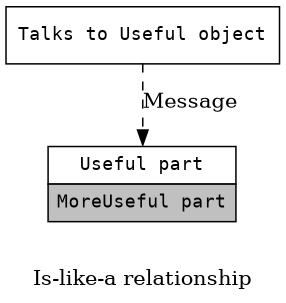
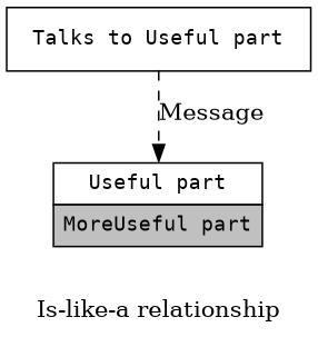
  digraph {
    label="Is-like-a relationship"
    rankdir=TB
    node [fontname="Consolas,Monaca" fontsize=12]
-   n1 [label="Talks to Useful object" shape=record]
+   n1 [label="Talks to Useful part" shape=record]
    n2 [label=<                <table border="0" cellborder="1" cellspacing="0" cellpadding="5" >                <tr>                <td port="f1">Useful part</td>                </tr>                <tr>                <td bgcolor="grey">MoreUseful part</td>                </tr>                </table>> shape=plaintext]
    n1 -> n2 [headport=f1 label=Message style=dashed]
  }
